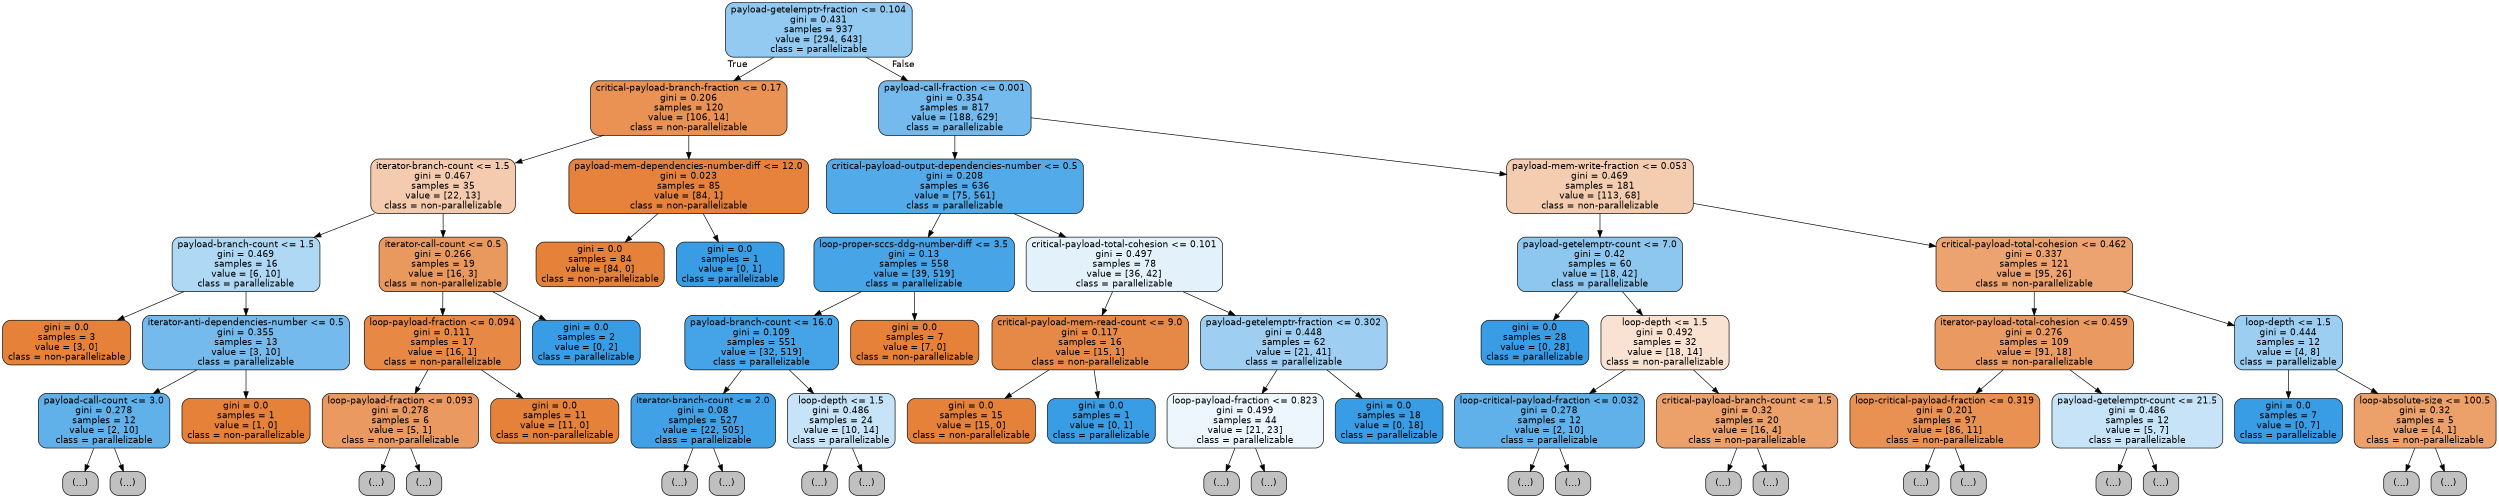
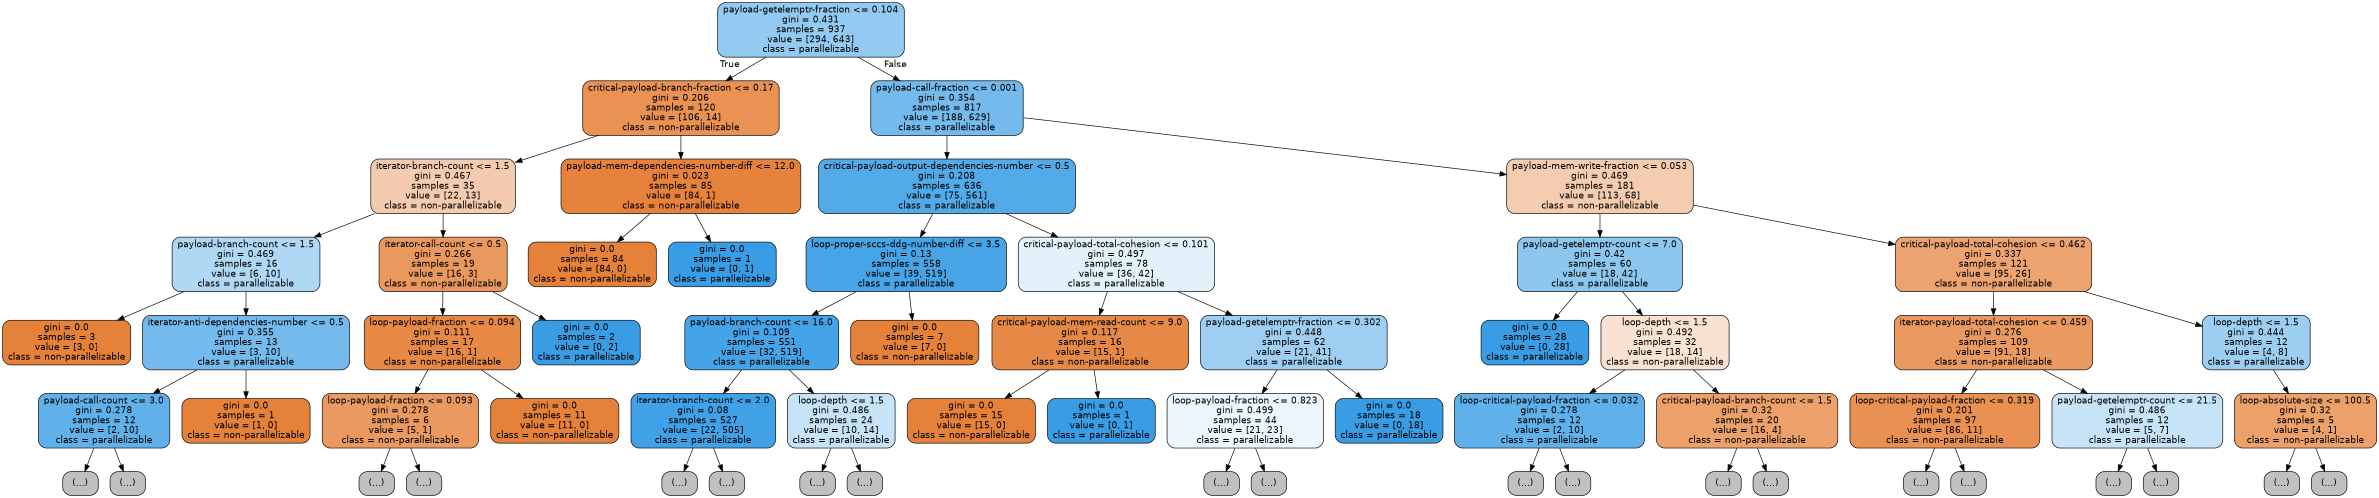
  digraph {
    node [color=black fillcolor="#C0C0C0" fontname=helvetica shape=box style="filled, rounded"]
    edge [fontname=helvetica]
    n1 [fillcolor="#399de58a" label="payload-getelemptr-fraction <= 0.104\ngini = 0.431\nsamples = 937\nvalue = [294, 643]\nclass = parallelizable"]
    n2 [fillcolor="#e58139dd" label="critical-payload-branch-fraction <= 0.17\ngini = 0.206\nsamples = 120\nvalue = [106, 14]\nclass = non-parallelizable"]
    n3 [fillcolor="#399de5b3" label="payload-call-fraction <= 0.001\ngini = 0.354\nsamples = 817\nvalue = [188, 629]\nclass = parallelizable"]
    n4 [fillcolor="#e5813968" label="iterator-branch-count <= 1.5\ngini = 0.467\nsamples = 35\nvalue = [22, 13]\nclass = non-parallelizable"]
    n5 [fillcolor="#e58139fc" label="payload-mem-dependencies-number-diff <= 12.0\ngini = 0.023\nsamples = 85\nvalue = [84, 1]\nclass = non-parallelizable"]
    n6 [fillcolor="#399de566" label="payload-branch-count <= 1.5\ngini = 0.469\nsamples = 16\nvalue = [6, 10]\nclass = parallelizable"]
    n7 [fillcolor="#e58139cf" label="iterator-call-count <= 0.5\ngini = 0.266\nsamples = 19\nvalue = [16, 3]\nclass = non-parallelizable"]
    n8 [fillcolor="#e58139ff" label="gini = 0.0\nsamples = 3\nvalue = [3, 0]\nclass = non-parallelizable"]
    n9 [fillcolor="#399de5b3" label="iterator-anti-dependencies-number <= 0.5\ngini = 0.355\nsamples = 13\nvalue = [3, 10]\nclass = parallelizable"]
    n10 [fillcolor="#399de5cc" label="payload-call-count <= 3.0\ngini = 0.278\nsamples = 12\nvalue = [2, 10]\nclass = parallelizable"]
    n11 [fillcolor="#e58139ff" label="gini = 0.0\nsamples = 1\nvalue = [1, 0]\nclass = non-parallelizable"]
    n12 [label="(...)"]
    n13 [label="(...)"]
    n14 [fillcolor="#e58139ef" label="loop-payload-fraction <= 0.094\ngini = 0.111\nsamples = 17\nvalue = [16, 1]\nclass = non-parallelizable"]
    n15 [fillcolor="#399de5ff" label="gini = 0.0\nsamples = 2\nvalue = [0, 2]\nclass = parallelizable"]
    n16 [fillcolor="#e58139cc" label="loop-payload-fraction <= 0.093\ngini = 0.278\nsamples = 6\nvalue = [5, 1]\nclass = non-parallelizable"]
    n17 [fillcolor="#e58139ff" label="gini = 0.0\nsamples = 11\nvalue = [11, 0]\nclass = non-parallelizable"]
    n18 [label="(...)"]
    n19 [label="(...)"]
    n20 [fillcolor="#e58139ff" label="gini = 0.0\nsamples = 84\nvalue = [84, 0]\nclass = non-parallelizable"]
    n21 [fillcolor="#399de5ff" label="gini = 0.0\nsamples = 1\nvalue = [0, 1]\nclass = parallelizable"]
    n22 [fillcolor="#399de5dd" label="critical-payload-output-dependencies-number <= 0.5\ngini = 0.208\nsamples = 636\nvalue = [75, 561]\nclass = parallelizable"]
    n23 [fillcolor="#e5813966" label="payload-mem-write-fraction <= 0.053\ngini = 0.469\nsamples = 181\nvalue = [113, 68]\nclass = non-parallelizable"]
    n24 [fillcolor="#399de5ec" label="loop-proper-sccs-ddg-number-diff <= 3.5\ngini = 0.13\nsamples = 558\nvalue = [39, 519]\nclass = parallelizable"]
    n25 [fillcolor="#399de524" label="critical-payload-total-cohesion <= 0.101\ngini = 0.497\nsamples = 78\nvalue = [36, 42]\nclass = parallelizable"]
    n26 [fillcolor="#399de5ef" label="payload-branch-count <= 16.0\ngini = 0.109\nsamples = 551\nvalue = [32, 519]\nclass = parallelizable"]
    n27 [fillcolor="#e58139ff" label="gini = 0.0\nsamples = 7\nvalue = [7, 0]\nclass = non-parallelizable"]
    n28 [fillcolor="#399de5f4" label="iterator-branch-count <= 2.0\ngini = 0.08\nsamples = 527\nvalue = [22, 505]\nclass = parallelizable"]
    n29 [fillcolor="#399de549" label="loop-depth <= 1.5\ngini = 0.486\nsamples = 24\nvalue = [10, 14]\nclass = parallelizable"]
    n30 [label="(...)"]
    n31 [label="(...)"]
    n32 [label="(...)"]
    n33 [label="(...)"]
    n34 [fillcolor="#e58139ee" label="critical-payload-mem-read-count <= 9.0\ngini = 0.117\nsamples = 16\nvalue = [15, 1]\nclass = non-parallelizable"]
    n35 [fillcolor="#399de57c" label="payload-getelemptr-fraction <= 0.302\ngini = 0.448\nsamples = 62\nvalue = [21, 41]\nclass = parallelizable"]
    n36 [fillcolor="#e58139ff" label="gini = 0.0\nsamples = 15\nvalue = [15, 0]\nclass = non-parallelizable"]
    n37 [fillcolor="#399de5ff" label="gini = 0.0\nsamples = 1\nvalue = [0, 1]\nclass = parallelizable"]
    n38 [fillcolor="#399de516" label="loop-payload-fraction <= 0.823\ngini = 0.499\nsamples = 44\nvalue = [21, 23]\nclass = parallelizable"]
    n39 [fillcolor="#399de5ff" label="gini = 0.0\nsamples = 18\nvalue = [0, 18]\nclass = parallelizable"]
    n40 [label="(...)"]
    n41 [label="(...)"]
    n42 [fillcolor="#399de592" label="payload-getelemptr-count <= 7.0\ngini = 0.42\nsamples = 60\nvalue = [18, 42]\nclass = parallelizable"]
    n43 [fillcolor="#e58139b9" label="critical-payload-total-cohesion <= 0.462\ngini = 0.337\nsamples = 121\nvalue = [95, 26]\nclass = non-parallelizable"]
    n44 [fillcolor="#399de5ff" label="gini = 0.0\nsamples = 28\nvalue = [0, 28]\nclass = parallelizable"]
    n45 [fillcolor="#e5813939" label="loop-depth <= 1.5\ngini = 0.492\nsamples = 32\nvalue = [18, 14]\nclass = non-parallelizable"]
    n46 [fillcolor="#399de5cc" label="loop-critical-payload-fraction <= 0.032\ngini = 0.278\nsamples = 12\nvalue = [2, 10]\nclass = parallelizable"]
    n47 [fillcolor="#e58139bf" label="critical-payload-branch-count <= 1.5\ngini = 0.32\nsamples = 20\nvalue = [16, 4]\nclass = non-parallelizable"]
    n48 [label="(...)"]
    n49 [label="(...)"]
    n50 [label="(...)"]
    n51 [label="(...)"]
    n52 [fillcolor="#e58139cd" label="iterator-payload-total-cohesion <= 0.459\ngini = 0.276\nsamples = 109\nvalue = [91, 18]\nclass = non-parallelizable"]
    n53 [fillcolor="#399de57f" label="loop-depth <= 1.5\ngini = 0.444\nsamples = 12\nvalue = [4, 8]\nclass = parallelizable"]
    n54 [fillcolor="#e58139de" label="loop-critical-payload-fraction <= 0.319\ngini = 0.201\nsamples = 97\nvalue = [86, 11]\nclass = non-parallelizable"]
    n55 [fillcolor="#399de549" label="payload-getelemptr-count <= 21.5\ngini = 0.486\nsamples = 12\nvalue = [5, 7]\nclass = parallelizable"]
    n56 [label="(...)"]
    n57 [label="(...)"]
    n58 [label="(...)"]
    n59 [label="(...)"]
-   n60 [fillcolor="#399de5ff" label="gini = 0.0\nsamples = 7\nvalue = [0, 7]\nclass = parallelizable"]
    n61 [fillcolor="#e58139bf" label="loop-absolute-size <= 100.5\ngini = 0.32\nsamples = 5\nvalue = [4, 1]\nclass = non-parallelizable"]
    n62 [label="(...)"]
    n63 [label="(...)"]
    n1 -> n2 [headlabel=True labelangle=45 labeldistance=2.5]
    n1 -> n3 [headlabel=False labelangle=-45 labeldistance=2.5]
    n2 -> n4
    n2 -> n5
    n3 -> n22
    n3 -> n23
    n4 -> n6
    n4 -> n7
    n5 -> n20
    n5 -> n21
    n6 -> n8
    n6 -> n9
    n7 -> n14
    n7 -> n15
    n9 -> n10
    n9 -> n11
    n10 -> n12
    n10 -> n13
    n14 -> n16
    n14 -> n17
    n16 -> n18
    n16 -> n19
    n22 -> n24
    n22 -> n25
    n23 -> n42
    n23 -> n43
    n24 -> n26
    n24 -> n27
    n25 -> n34
    n25 -> n35
    n26 -> n28
    n26 -> n29
    n28 -> n30
    n28 -> n31
    n29 -> n32
    n29 -> n33
    n34 -> n36
    n34 -> n37
    n35 -> n38
    n35 -> n39
    n38 -> n40
    n38 -> n41
    n42 -> n44
    n42 -> n45
    n43 -> n52
    n43 -> n53
    n45 -> n46
    n45 -> n47
    n46 -> n48
    n46 -> n49
    n47 -> n50
    n47 -> n51
    n52 -> n54
    n52 -> n55
-   n53 -> n60
    n53 -> n61
    n54 -> n56
    n54 -> n57
    n55 -> n58
    n55 -> n59
    n61 -> n62
    n61 -> n63
  }
